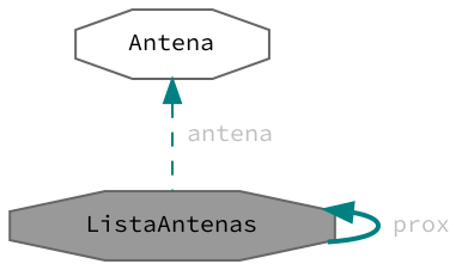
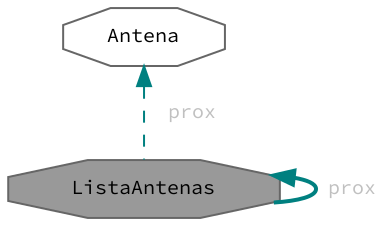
  digraph {
    fontname="Source Code Pro"
    node [color=gray40 fontname="Source Code Pro" fontsize=10 shape=octagon style=filled]
    edge [color=teal dir=back fontcolor=grey fontname="Source Code Pro" fontsize=10 labelfontname=Helvetica labelfontsize=10]
    n1 [fillcolor=grey60 fontcolor=black height=0.2 label=ListaAntenas width=0.4]
    n2 [fillcolor=white height=0.2 label=Antena width=0.4]
    n1 -> n1 [label=" prox" style=bold]
-   n2 -> n1 [label=" antena" style=dashed]
+   n2 -> n1 [label=" prox" style=dashed]
  }
